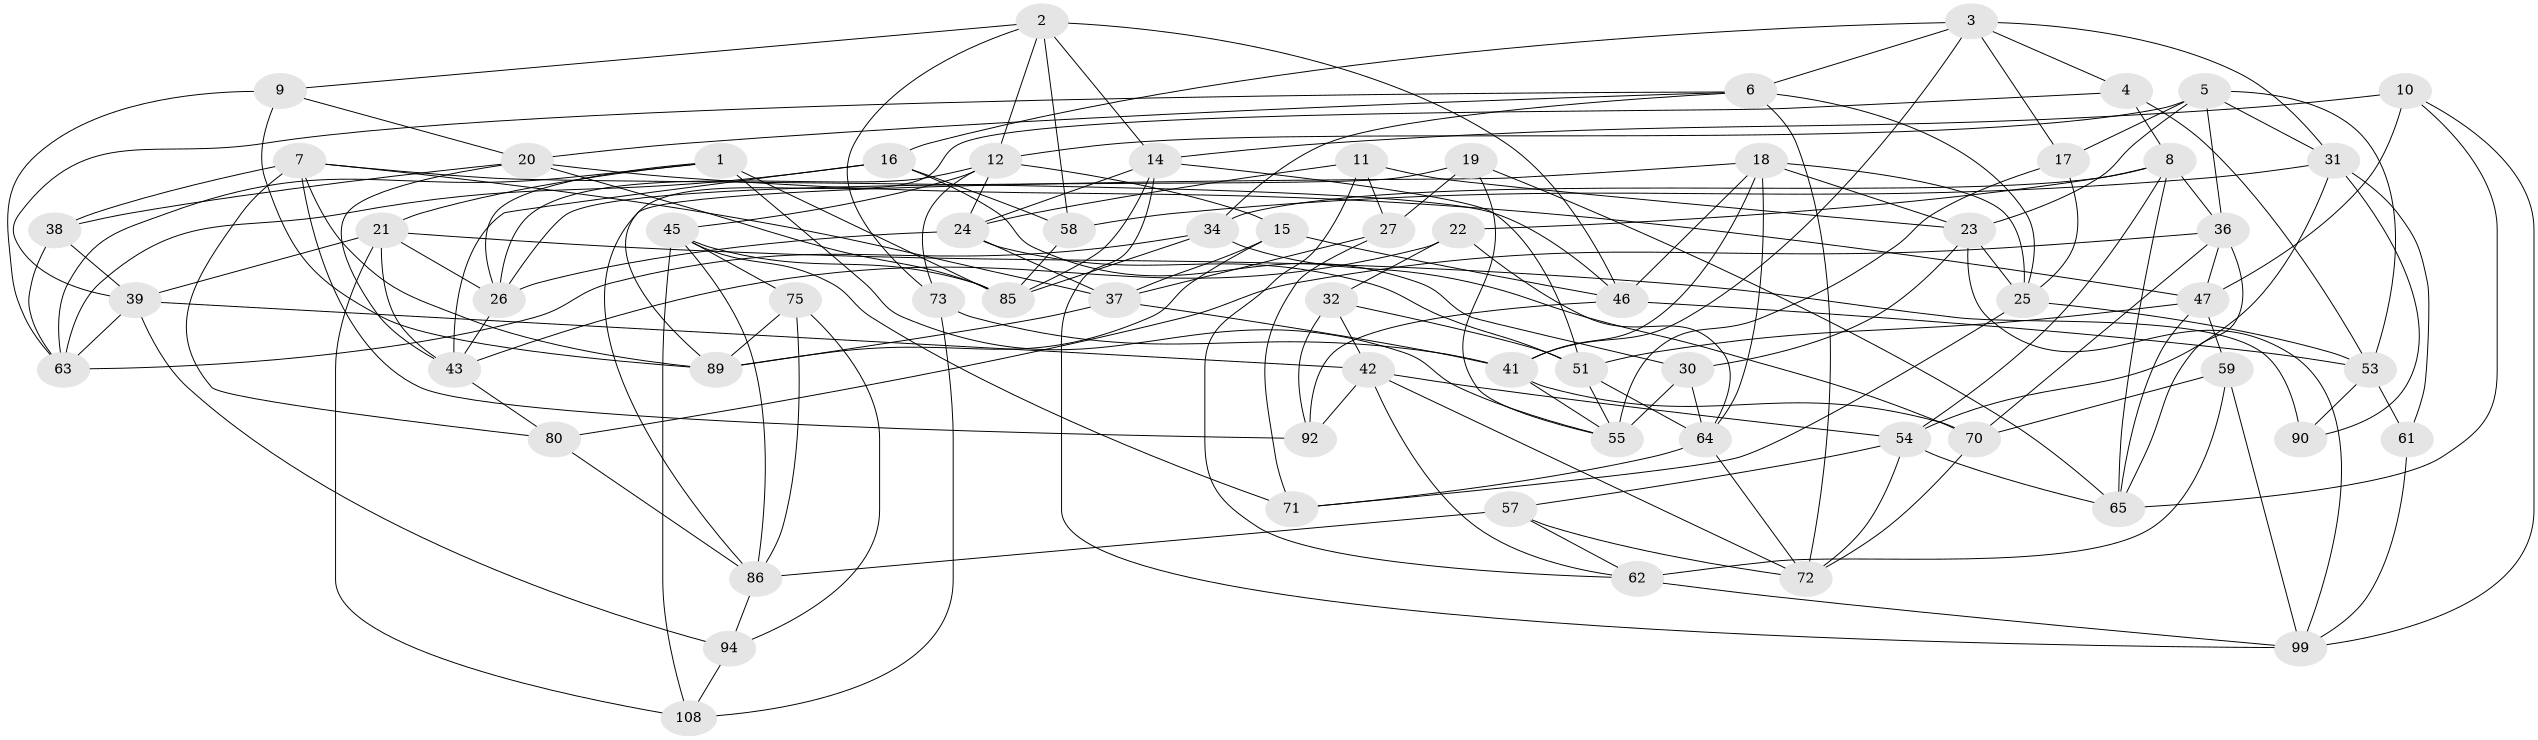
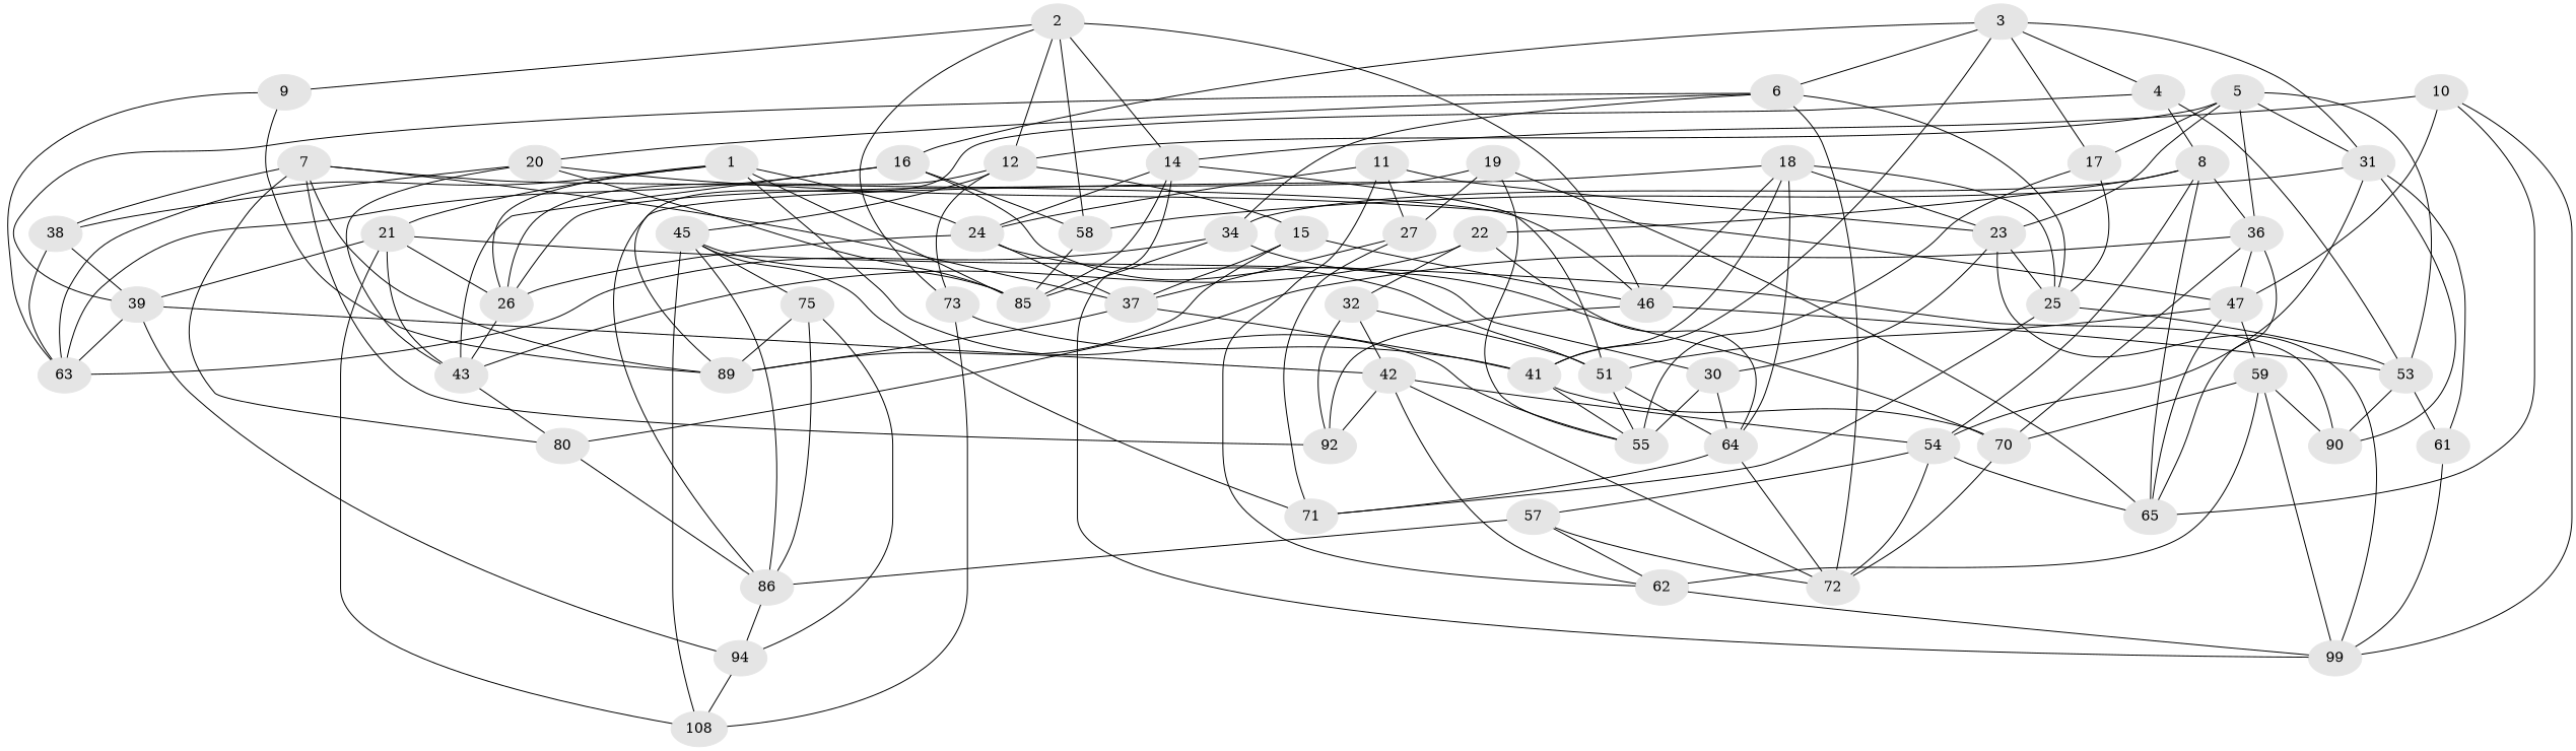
  graph {
    node [color=gray90 style=filled]
    1 [super="+44"]
    21 [super="+78"]
    24 [super="+97"]
    26 [super="+35"]
    55 [super="+68"]
    63 [super="+104"]
    85 [super="+106"]
    39 [super="+60"]
    108
    43 [super="+98"]
    90
    37 [super="+48"]
    51 [super="+105"]
    2 [super="+83"]
    9
    12 [super="+96"]
    n17 [label=73]
    14 [super="+40"]
    46 [super="+100"]
    58
    89 [super="+91"]
    20 [super="+56"]
    15
    45 [super="+74"]
    41 [super="+66"]
    n26 [label=99 super="+79"]
    53 [super="+93"]
    92
    3 [super="+28"]
    4
    6 [super="+33"]
    16 [super="+95"]
    17
    31 [super="+82"]
    8 [super="+84"]
    25 [super="+73"]
    34 [super="+49"]
    72 [super="+88"]
    30
    54 [super="+76"]
    61
    70 [super="+109"]
    36 [super="+103"]
    22
    65 [super="+77"]
    5 [super="+102"]
    23 [super="+81"]
    80
    47 [super="+50"]
    38
    71
    42 [super="+67"]
    94
    7 [super="+52"]
    86 [super="+99"]
    64 [super="+101"]
    32
    57
    10
    59 [super="+107"]
    11
    27
    62 [super="+87"]
    75
    18 [super="+29"]
    19
    1 -- 21
-   12 -- 24
+   1 -- 24
    1 -- 26
    1 -- 55
    1 -- 63
    1 -- 85
    21 -- 26
    21 -- 39
    21 -- 108
    21 -- 43
    21 -- 90
    24 -- 26
    24 -- 37
    24 -- 51
    26 -- 43
    39 -- 63
    39 -- 42
    39 -- 94
    43 -- 80
    37 -- 89
    37 -- 41
    51 -- 55
    51 -- 64
    2 -- 9
    2 -- 12
    2 -- n17
    2 -- 14
    2 -- 46
    2 -- 58
    9 -- 63
    9 -- 89
-   9 -- 20
    12 -- 26
    12 -- n17
    12 -- 15
    12 -- 45
    n17 -- 108
    n17 -- 41
    14 -- 24
    14 -- 85
    14 -- 51
    14 -- n26
    46 -- 53
    46 -- 92
    58 -- 85
    20 -- 85
    20 -- 43
    20 -- 47
    20 -- 38
    15 -- 37
    15 -- 46
    15 -- 89
    45 -- 85
    45 -- 108
    45 -- 71
    45 -- 86
    45 -- 75
    41 -- 55
    41 -- 70
    53 -- 90
    53 -- 61
    3 -- 41
    3 -- 4
    3 -- 6
    3 -- 16
    3 -- 17
    3 -- 31
    4 -- 89
    4 -- 53
    4 -- 8
    6 -- 39
    6 -- 20
    6 -- 25
    6 -- 34
    6 -- 72
    16 -- 63
    16 -- 43
    16 -- 58
    16 -- 30
    17 -- 55
    17 -- 25
    31 -- 90
    31 -- 58
    31 -- 54
    31 -- 61
    8 -- 34
    8 -- 54
    8 -- 36
    8 -- 22
    8 -- 65
    25 -- 53
    25 -- 71
    34 -- 63
    34 -- 85
    34 -- 70 [weight=2]
    30 -- 55
    30 -- 64
    54 -- 72
    54 -- 65
    54 -- 57
    61 -- n26
    70 -- 72
    36 -- 70
    36 -- 65
    36 -- 80
    36 -- 47
    22 -- 43
    22 -- 64
    22 -- 32
    5 -- 12
    5 -- 53
    5 -- 17
    5 -- 31
    5 -- 36
    5 -- 23
    23 -- n26
    23 -- 25
    23 -- 30
    80 -- 86
    47 -- 51
    47 -- 65
    47 -- 59
    38 -- 63
    38 -- 39
    42 -- 92
    42 -- 72
    42 -- 54
    42 -- 62
    94 -- 108
    7 -- 37
    7 -- 46
    7 -- 89
    7 -- 92
    7 -- 80
    7 -- 38
    86 -- 94
    64 -- 72
    64 -- 71
    32 -- 51
    32 -- 92
    32 -- 42
    57 -- 72
    57 -- 86
    57 -- 62
    10 -- 14
    10 -- n26
    10 -- 65
    10 -- 47
+   59 -- 90
    59 -- n26
    59 -- 70
    59 -- 62 [weight=2]
    11 -- 24
    11 -- 23
    11 -- 27
    11 -- 62
    27 -- 37
    27 -- 71
    62 -- n26
    75 -- 89
    75 -- 94
    75 -- 86
    18 -- 46
    18 -- 41
    18 -- 25
    18 -- 23
    18 -- 86
    18 -- 64
    19 -- 26
    19 -- 55
    19 -- 65
    19 -- 27
  }
